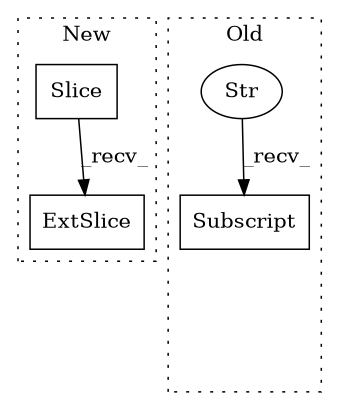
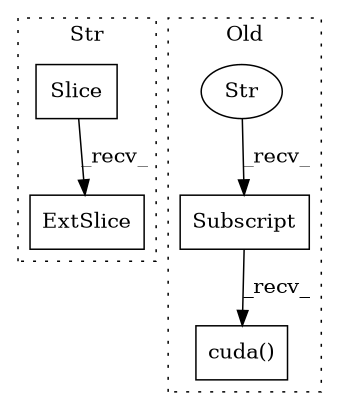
  digraph {
    node [shape=box]
    n1 [a=80 l=1 label=Slice s=6211]
    n2 [a=85 l=9 label=ExtSlice s=6190]
+   n3 [a=75 l=21 label="cuda()" s=6288]
    n4 [a=63 l="14,0" label=Subscript s="6288,0"]
    n5 [a=66 l=3 label=Str s=6298 shape=ellipse]
    subgraph cluster_1 {
-     label=New
+     label=Str
      style=dotted
      n1
      n2
    }
    subgraph cluster_2 {
      label=Old
      style=dotted
+     n3
      n4
      n5
    }
    n1 -> n2 [label=_recv_]
+   n4 -> n3 [label=_recv_]
    n5 -> n4 [label=_recv_]
  }
